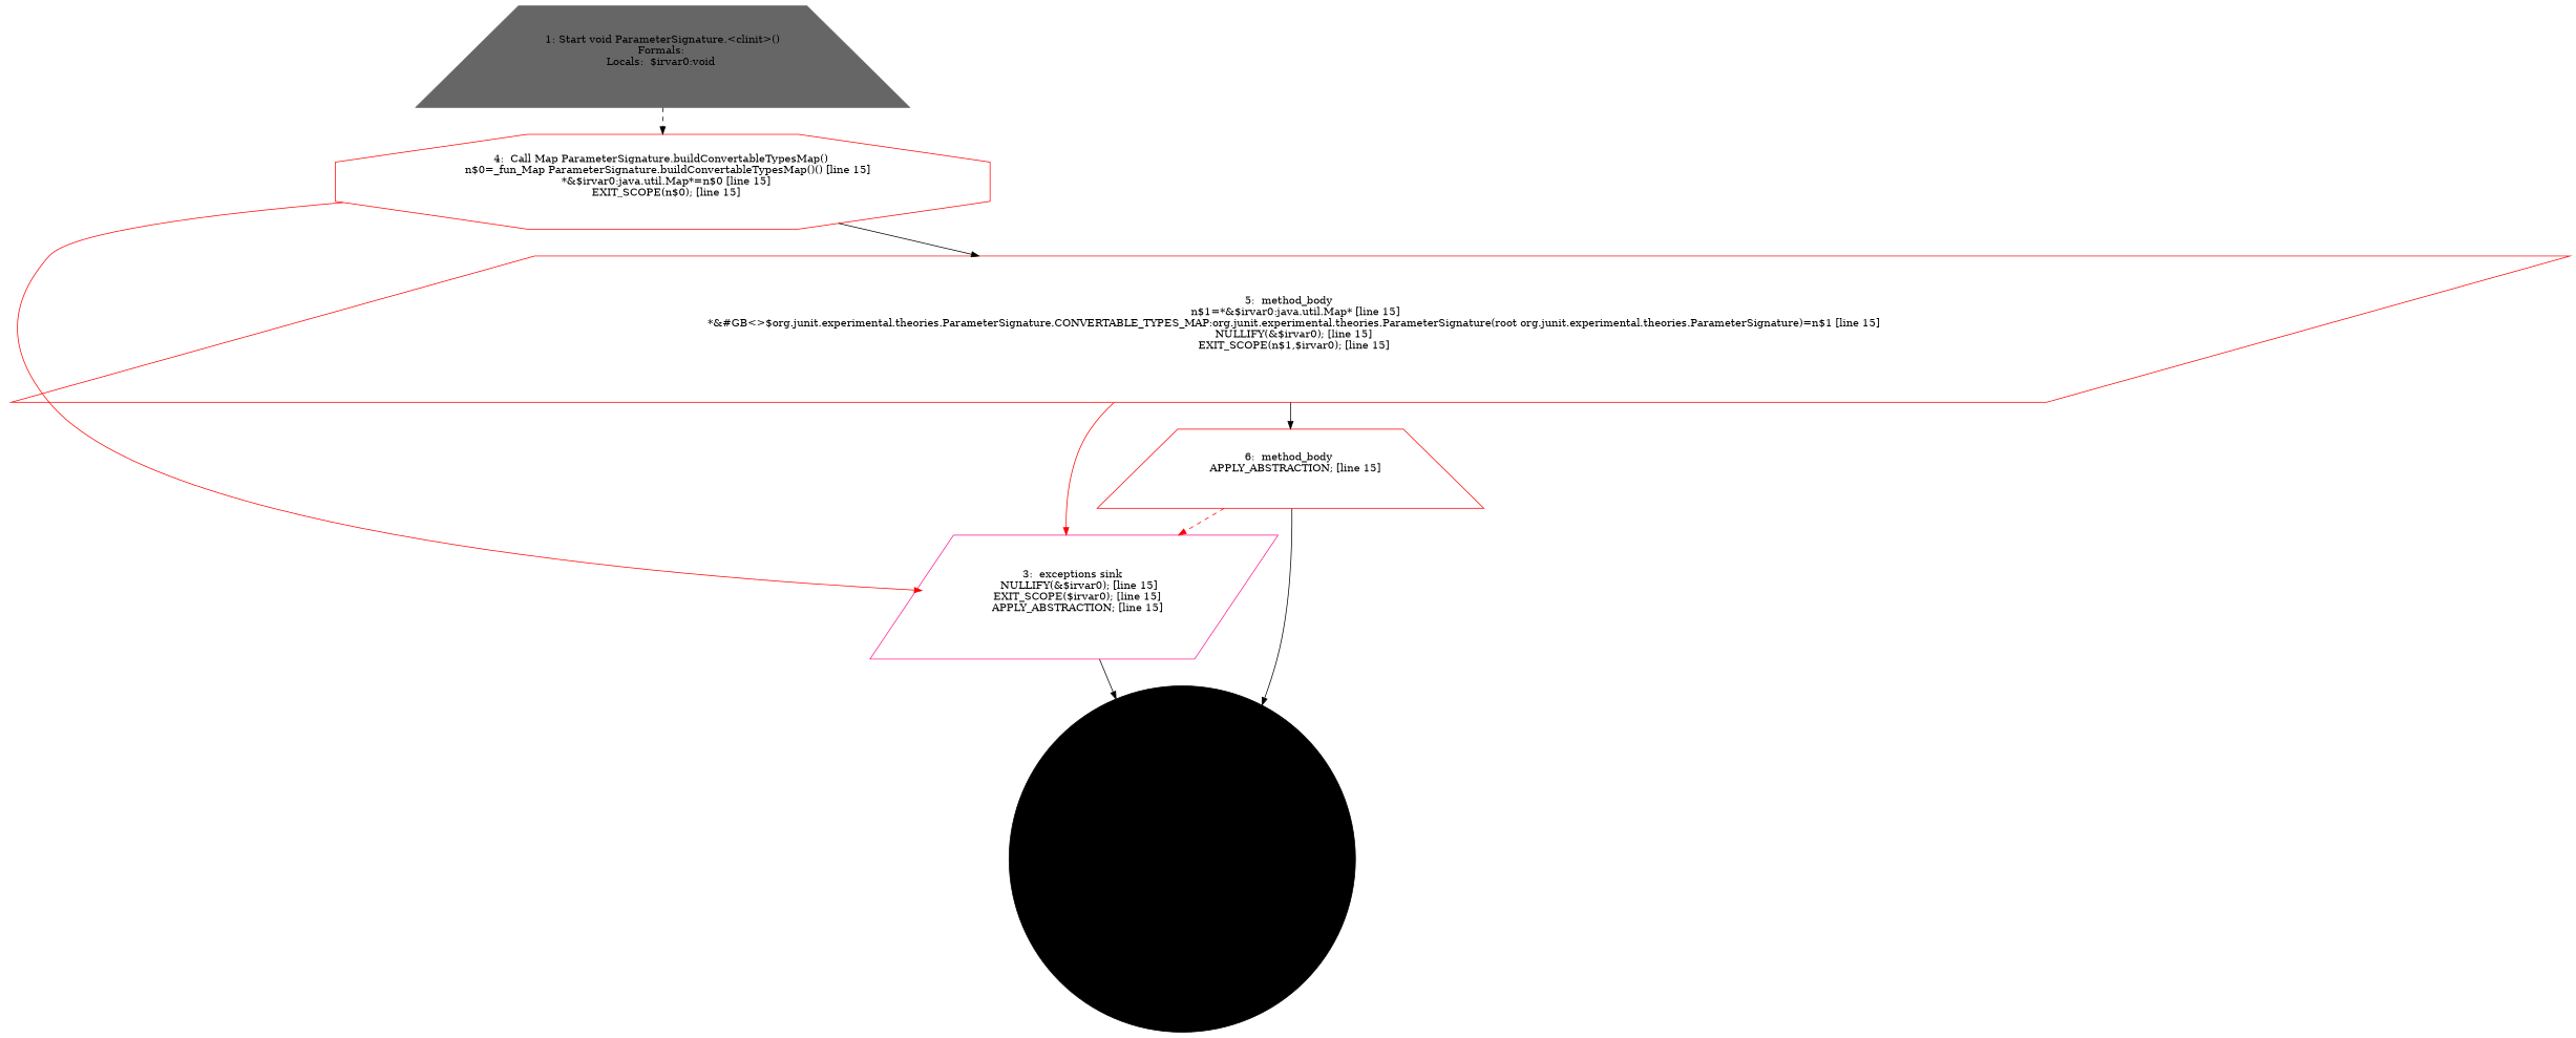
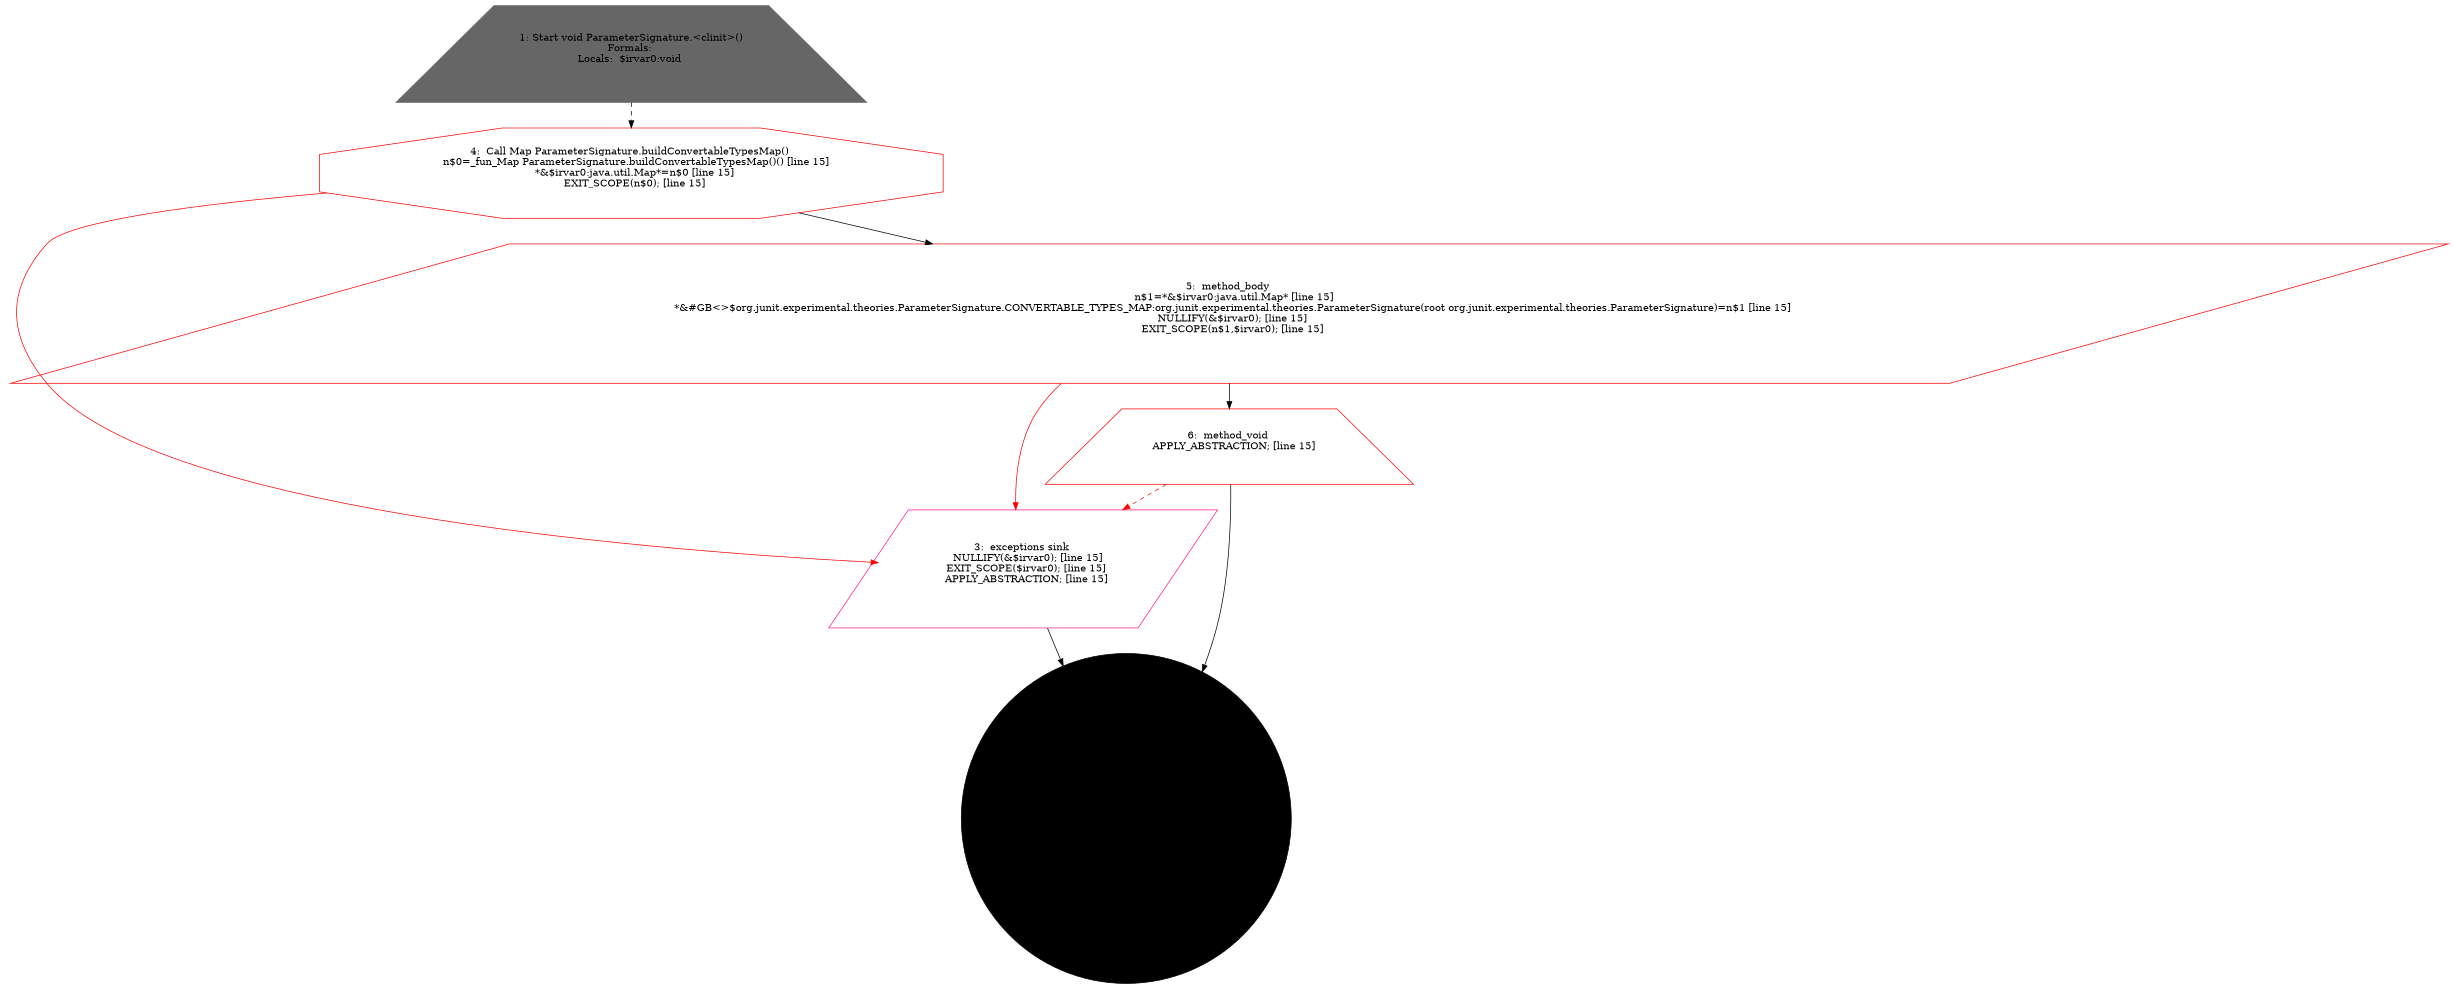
  digraph {
    node [color=red shape=trapezium]
    edge [style=solid]
    n1 [color=gray40 label="1: Start void ParameterSignature.<clinit>()\nFormals: \nLocals:  $irvar0:void \n  " style=filled]
    n2 [label="4:  Call Map ParameterSignature.buildConvertableTypesMap() \n   n$0=_fun_Map ParameterSignature.buildConvertableTypesMap()() [line 15]\n  *&$irvar0:java.util.Map*=n$0 [line 15]\n  EXIT_SCOPE(n$0); [line 15]\n " shape=octagon]
    n3 [label="3:  exceptions sink \n   NULLIFY(&$irvar0); [line 15]\n  EXIT_SCOPE($irvar0); [line 15]\n  APPLY_ABSTRACTION; [line 15]\n " shape=parallelogram color=deeppink]
    n4 [label="5:  method_body \n   n$1=*&$irvar0:java.util.Map* [line 15]\n  *&#GB<>$org.junit.experimental.theories.ParameterSignature.CONVERTABLE_TYPES_MAP:org.junit.experimental.theories.ParameterSignature(root org.junit.experimental.theories.ParameterSignature)=n$1 [line 15]\n  NULLIFY(&$irvar0); [line 15]\n  EXIT_SCOPE(n$1,$irvar0); [line 15]\n " shape=parallelogram]
    n5 [color=black label="2: Exit void ParameterSignature.<clinit>() \n  " style=filled shape=circle]
-   n6 [label="6:  method_body \n   APPLY_ABSTRACTION; [line 15]\n "]
+   n6 [label="6:  method_void \n   APPLY_ABSTRACTION; [line 15]\n "]
    n1 -> n2 [style=dashed]
    n2 -> n3 [color=red]
    n2 -> n4
    n3 -> n5
    n4 -> n3 [color=red]
    n4 -> n6
    n6 -> n3 [color=red style=dashed]
    n6 -> n5
  }
